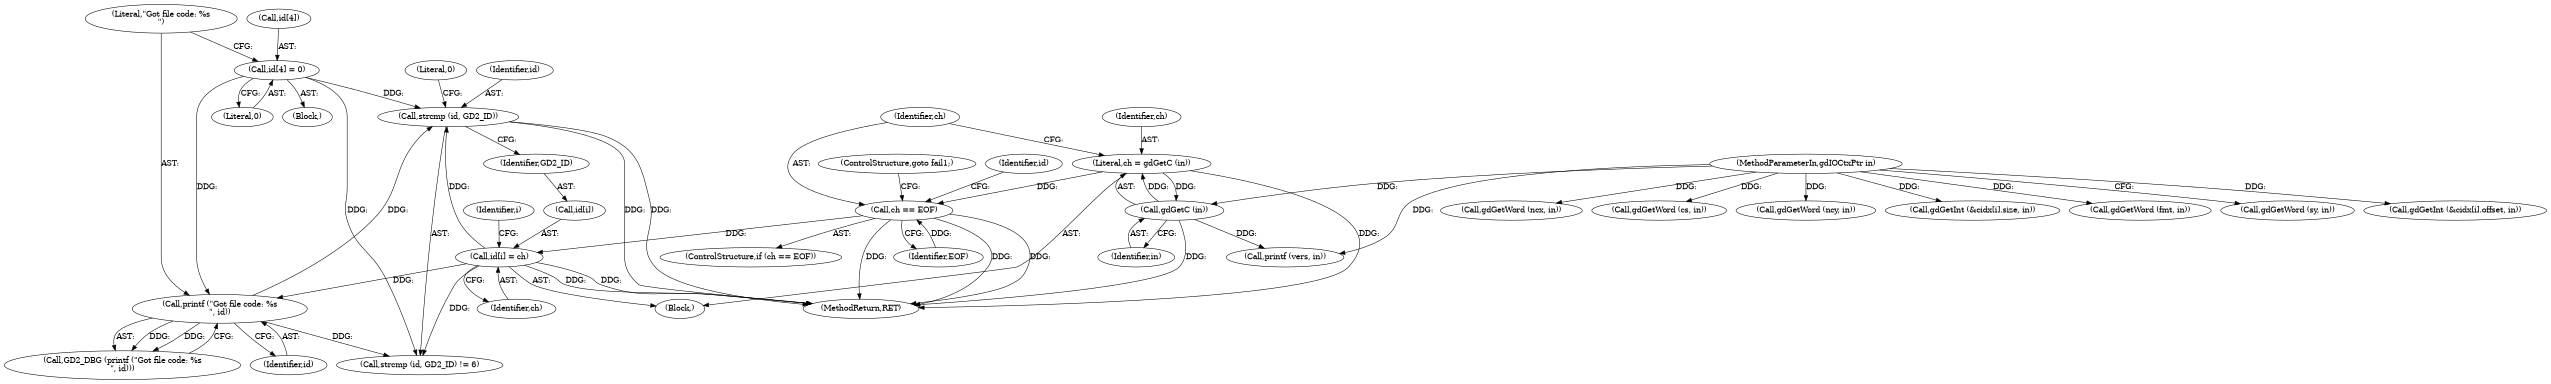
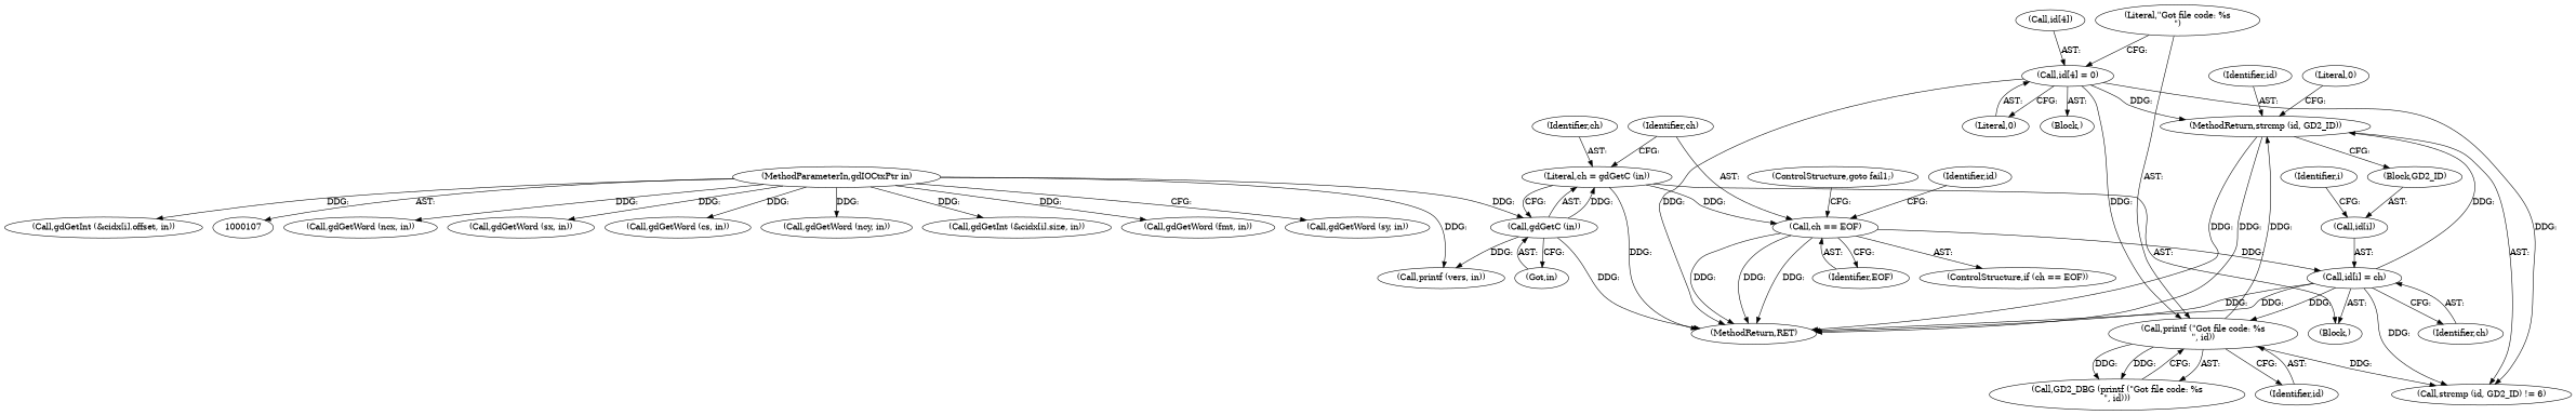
  digraph {
-   n1 [label="(Call,strcmp (id, GD2_ID))"]
+   n1 [label="(MethodReturn,strcmp (id, GD2_ID))"]
    n2 [label="(Call,strcmp (id, GD2_ID) != 6)"]
    n3 [label="(MethodReturn,RET)"]
-   n4 [label="(Identifier,GD2_ID)"]
+   n4 [label="(Block,GD2_ID)"]
    n5 [label="(Call,id[i])"]
    n6 [label="(Call,printf (\"Got file code: %s\n\", id))"]
    n7 [label="(Identifier,id)"]
    n8 [label="(Call,GD2_DBG (printf (\"Got file code: %s\n\", id)))"]
    n9 [label="(Call,id[i] = ch)"]
    n10 [label="(Identifier,ch)"]
    n11 [label="(Block,)"]
    n12 [label="(Call,ch == EOF)"]
    n13 [label="(Identifier,EOF)"]
    n14 [label="(ControlStructure,if (ch == EOF))"]
    n15 [label="(Literal,ch = gdGetC (in))"]
    n16 [label="(Call,gdGetC (in))"]
-   n17 [label="(Identifier,in)"]
+   n17 [label="(Got,in)"]
    n18 [label="(Call,printf (vers, in))"]
    n19 [label="(MethodParameterIn,gdIOCtxPtr in)"]
    n20 [label="(Call,gdGetWord (ncx, in))"]
+   n21 [label="(Call,gdGetWord (sx, in))"]
    n22 [label="(Call,gdGetWord (cs, in))"]
    n23 [label="(Call,gdGetWord (ncy, in))"]
    n24 [label="(Call,gdGetInt (&cidx[i].size, in))"]
    n25 [label="(Call,gdGetWord (fmt, in))"]
    n26 [label="(Call,gdGetWord (sy, in))"]
    n27 [label="(Call,gdGetInt (&cidx[i].offset, in))"]
+   1000107
    n29 [label="(Call,id[4] = 0)"]
    n30 [label="(Literal,0)"]
    n31 [label="(Block,)"]
    n32 [label="(Identifier,ch)"]
    n33 [label="(Call,id[4])"]
    n34 [label="(ControlStructure,goto fail1;)"]
    n35 [label="(Identifier,id)"]
    n36 [label="(Identifier,i)"]
    n37 [label="(Identifier,id)"]
    n38 [label="(Literal,\"Got file code: %s\n\")"]
    n39 [label="(Literal,0)"]
    n40 [label="(Identifier,ch)"]
    n1 -> n2 [label="AST: "]
    n1 -> n3 [label="DDG: "]
    n1 -> n3 [label="DDG: "]
    n1 -> n4 [label="CFG: "]
    n4 -> n5 [label="AST: "]
    n5 -> n9 [label="AST: "]
    n6 -> n1 [label="DDG: "]
    n6 -> n2 [label="DDG: "]
    n6 -> n7 [label="CFG: "]
    n6 -> n8 [label="AST: "]
    n6 -> n8 [label="DDG: "]
    n6 -> n8 [label="DDG: "]
    n7 -> n6 [label="AST: "]
    n8 -> n6 [label="CFG: "]
    n9 -> n1 [label="DDG: "]
    n9 -> n2 [label="DDG: "]
    n9 -> n3 [label="DDG: "]
    n9 -> n3 [label="DDG: "]
    n9 -> n6 [label="DDG: "]
    n9 -> n10 [label="CFG: "]
    n9 -> n11 [label="AST: "]
    n10 -> n9 [label="AST: "]
    n12 -> n3 [label="DDG: "]
    n12 -> n3 [label="DDG: "]
    n12 -> n3 [label="DDG: "]
    n12 -> n9 [label="DDG: "]
    n12 -> n13 [label="CFG: "]
    n12 -> n14 [label="AST: "]
-   n13 -> n12 [label="DDG: "]
+   n13 -> n12 [label="AST: "]
    n15 -> n3 [label="DDG: "]
    n15 -> n11 [label="AST: "]
    n15 -> n12 [label="DDG: "]
-   n15 -> n16 [label="DDG: "]
+   n15 -> n16 [label="CFG: "]
    n16 -> n3 [label="DDG: "]
    n16 -> n15 [label="AST: "]
    n16 -> n15 [label="DDG: "]
    n16 -> n17 [label="CFG: "]
    n16 -> n18 [label="DDG: "]
    n17 -> n16 [label="AST: "]
    n19 -> n16 [label="DDG: "]
    n19 -> n18 [label="DDG: "]
    n19 -> n20 [label="DDG: "]
+   n19 -> n21 [label="DDG: "]
    n19 -> n22 [label="DDG: "]
    n19 -> n23 [label="DDG: "]
    n19 -> n24 [label="DDG: "]
    n19 -> n25 [label="DDG: "]
    n19 -> n26 [label="CFG: "]
    n19 -> n27 [label="DDG: "]
+   n19 -> 1000107 [label="AST: "]
    n29 -> n1 [label="DDG: "]
    n29 -> n2 [label="DDG: "]
+   n29 -> n3 [label="DDG: "]
    n29 -> n6 [label="DDG: "]
    n29 -> n30 [label="CFG: "]
    n29 -> n31 [label="AST: "]
    n30 -> n29 [label="AST: "]
    n32 -> n15 [label="AST: "]
    n33 -> n29 [label="AST: "]
    n34 -> n12 [label="CFG: "]
    n35 -> n1 [label="AST: "]
-   n36 -> n9 [label="CFG: "]
+   n36 -> n5 [label="CFG: "]
    n37 -> n12 [label="CFG: "]
    n38 -> n6 [label="AST: "]
    n38 -> n29 [label="CFG: "]
    n39 -> n1 [label="CFG: "]
    n40 -> n12 [label="AST: "]
    n40 -> n15 [label="CFG: "]
  }
